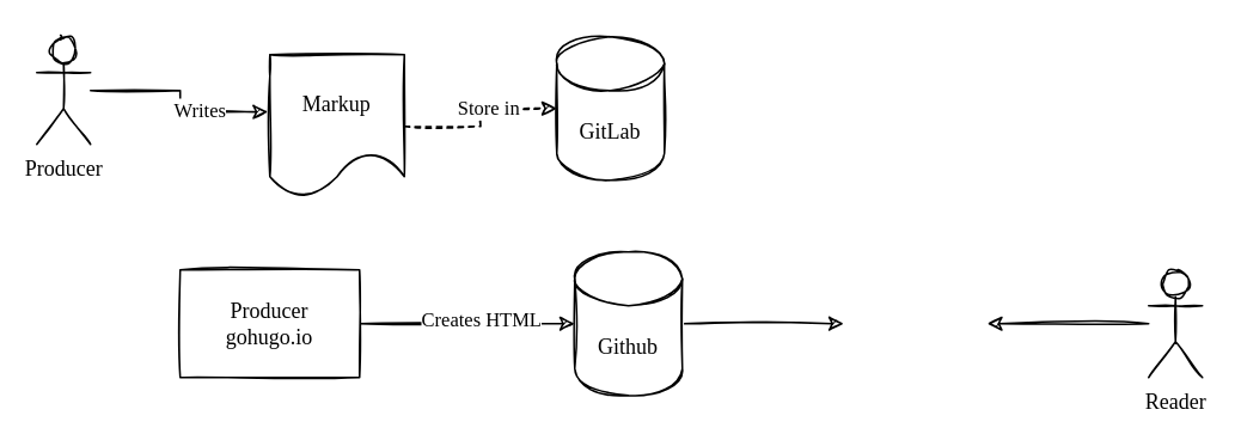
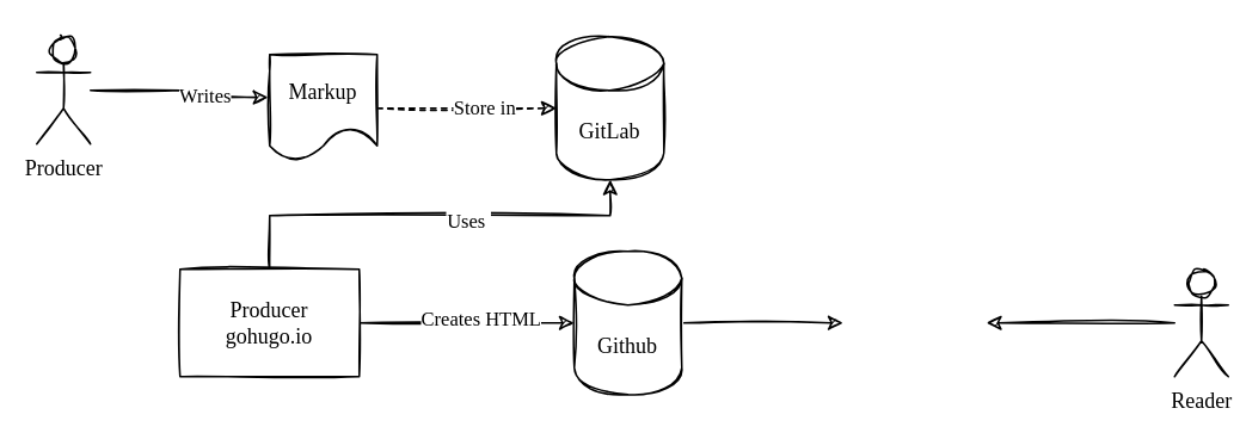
  <mxCell id="0" />
  <mxCell id="1" parent="0" />
  <mxCell id="2" value="GitLab" style="shape=cylinder3;whiteSpace=wrap;html=1;boundedLbl=1;backgroundOutline=1;size=15;sketch=1;fontFamily=Comic Sans MS;" vertex="1" parent="1"><mxGeometry x="310" y="20" width="60" height="80" as="geometry" /></mxCell>
  <mxCell id="3" style="edgeStyle=orthogonalEdgeStyle;rounded=0;orthogonalLoop=1;jettySize=auto;html=1;fontFamily=Comic Sans MS;sketch=1;dashed=1;" edge="1" parent="1" source="15" target="2"><mxGeometry relative="1" as="geometry"><mxPoint x="230" y="60" as="sourcePoint" /></mxGeometry></mxCell>
  <mxCell id="4" value="Store in" style="edgeLabel;html=1;align=center;verticalAlign=middle;resizable=0;points=[];fontFamily=Comic Sans MS;" vertex="1" connectable="0" parent="3"><mxGeometry x="0.17" y="1" relative="1" as="geometry"><mxPoint as="offset" /></mxGeometry></mxCell>
  <mxCell id="5" style="edgeStyle=orthogonalEdgeStyle;rounded=0;sketch=1;orthogonalLoop=1;jettySize=auto;html=1;entryX=0;entryY=0.5;entryDx=0;entryDy=0;entryPerimeter=0;fontFamily=Comic Sans MS;exitX=1;exitY=0.5;exitDx=0;exitDy=0;" edge="1" parent="1" source="18" target="8"><mxGeometry relative="1" as="geometry"><mxPoint x="240" y="180" as="sourcePoint" /></mxGeometry></mxCell>
  <mxCell id="6" value="Creates HTML" style="edgeLabel;html=1;align=center;verticalAlign=middle;resizable=0;points=[];fontFamily=Comic Sans MS;" vertex="1" connectable="0" parent="5"><mxGeometry x="0.122" y="3" relative="1" as="geometry"><mxPoint as="offset" /></mxGeometry></mxCell>
  <mxCell id="7" style="edgeStyle=orthogonalEdgeStyle;rounded=0;sketch=1;orthogonalLoop=1;jettySize=auto;html=1;fontFamily=Comic Sans MS;" edge="1" parent="1" source="8" target="9"><mxGeometry relative="1" as="geometry" /></mxCell>
  <mxCell id="8" value="Github" style="shape=cylinder3;whiteSpace=wrap;html=1;boundedLbl=1;backgroundOutline=1;size=15;sketch=1;fontFamily=Comic Sans MS;" vertex="1" parent="1"><mxGeometry x="320" y="140" width="60" height="80" as="geometry" /></mxCell>
  <mxCell id="9" value="" style="shape=image;html=1;verticalAlign=top;verticalLabelPosition=bottom;labelBackgroundColor=#ffffff;imageAspect=0;aspect=fixed;image=https://cdn1.iconfinder.com/data/icons/seo-and-web-development-6/32/development_computer_website_check_result-128.png;sketch=1;fontFamily=Comic Sans MS;" vertex="1" parent="1"><mxGeometry x="470" y="140" width="80" height="80" as="geometry" /></mxCell>
  <mxCell id="10" style="edgeStyle=orthogonalEdgeStyle;rounded=0;sketch=1;orthogonalLoop=1;jettySize=auto;html=1;fontFamily=Comic Sans MS;" edge="1" parent="1" source="11" target="9"><mxGeometry relative="1" as="geometry" /></mxCell>
- <mxCell id="11" value="Reader" style="shape=umlActor;verticalLabelPosition=bottom;verticalAlign=top;html=1;outlineConnect=0;sketch=1;fontFamily=Comic Sans MS;" vertex="1" parent="1"><mxGeometry x="640" y="150" width="30" height="60" as="geometry" /></mxCell>
+ <mxCell id="11" value="Reader" style="shape=umlActor;verticalLabelPosition=bottom;verticalAlign=top;html=1;outlineConnect=0;sketch=1;fontFamily=Comic Sans MS;" vertex="1" parent="1"><mxGeometry x="655" y="150" width="30" height="60" as="geometry" /></mxCell>
  <mxCell id="12" style="edgeStyle=orthogonalEdgeStyle;rounded=0;sketch=1;orthogonalLoop=1;jettySize=auto;html=1;entryX=-0.014;entryY=0.399;entryDx=0;entryDy=0;entryPerimeter=0;fontFamily=Comic Sans MS;" edge="1" parent="1" source="14" target="15"><mxGeometry relative="1" as="geometry" /></mxCell>
  <mxCell id="13" value="Writes" style="edgeLabel;html=1;align=center;verticalAlign=middle;resizable=0;points=[];fontFamily=Comic Sans MS;" vertex="1" connectable="0" parent="12"><mxGeometry x="0.303" y="1" relative="1" as="geometry"><mxPoint as="offset" /></mxGeometry></mxCell>
  <mxCell id="14" value="Producer" style="shape=umlActor;verticalLabelPosition=bottom;verticalAlign=top;html=1;outlineConnect=0;sketch=1;fontFamily=Comic Sans MS;" vertex="1" parent="1"><mxGeometry x="20" y="20" width="30" height="60" as="geometry" /></mxCell>
- <mxCell id="15" value="Markup" style="shape=document;whiteSpace=wrap;html=1;boundedLbl=1;sketch=1;fontFamily=Comic Sans MS;" vertex="1" parent="1"><mxGeometry x="150" y="30" width="75" height="80" as="geometry" /></mxCell>
+ <mxCell id="15" value="Markup" style="shape=document;whiteSpace=wrap;html=1;boundedLbl=1;sketch=1;fontFamily=Comic Sans MS;" vertex="1" parent="1"><mxGeometry x="150" y="30" width="60" height="60" as="geometry" /></mxCell>
+ <mxCell id="16" style="edgeStyle=orthogonalEdgeStyle;rounded=0;sketch=1;orthogonalLoop=1;jettySize=auto;html=1;entryX=0.5;entryY=1;entryDx=0;entryDy=0;entryPerimeter=0;fontFamily=Comic Sans MS;" edge="1" parent="1" source="18" target="2"><mxGeometry relative="1" as="geometry"><Array as="points"><mxPoint x="150" y="120" /><mxPoint x="340" y="120" /></Array></mxGeometry></mxCell>
+ <mxCell id="17" value="Uses&amp;nbsp;" style="edgeLabel;html=1;align=center;verticalAlign=middle;resizable=0;points=[];fontFamily=Comic Sans MS;" vertex="1" connectable="0" parent="16"><mxGeometry x="0.163" y="-2" relative="1" as="geometry"><mxPoint as="offset" /></mxGeometry></mxCell>
  <mxCell id="18" value="Producer&lt;br&gt;gohugo.io" style="rounded=0;whiteSpace=wrap;html=1;sketch=1;fontFamily=Comic Sans MS;" vertex="1" parent="1"><mxGeometry x="100" y="150" width="100" height="60" as="geometry" /></mxCell>
